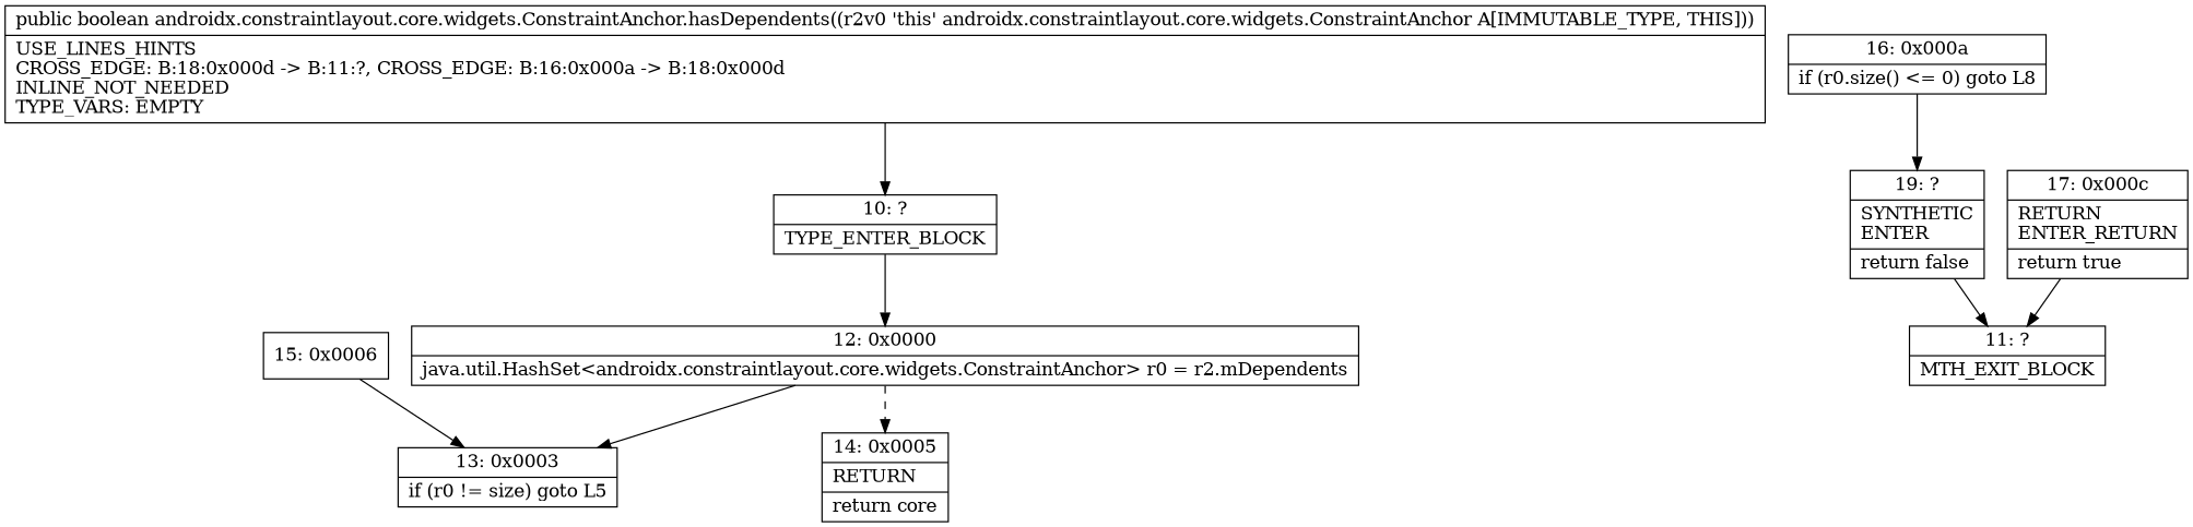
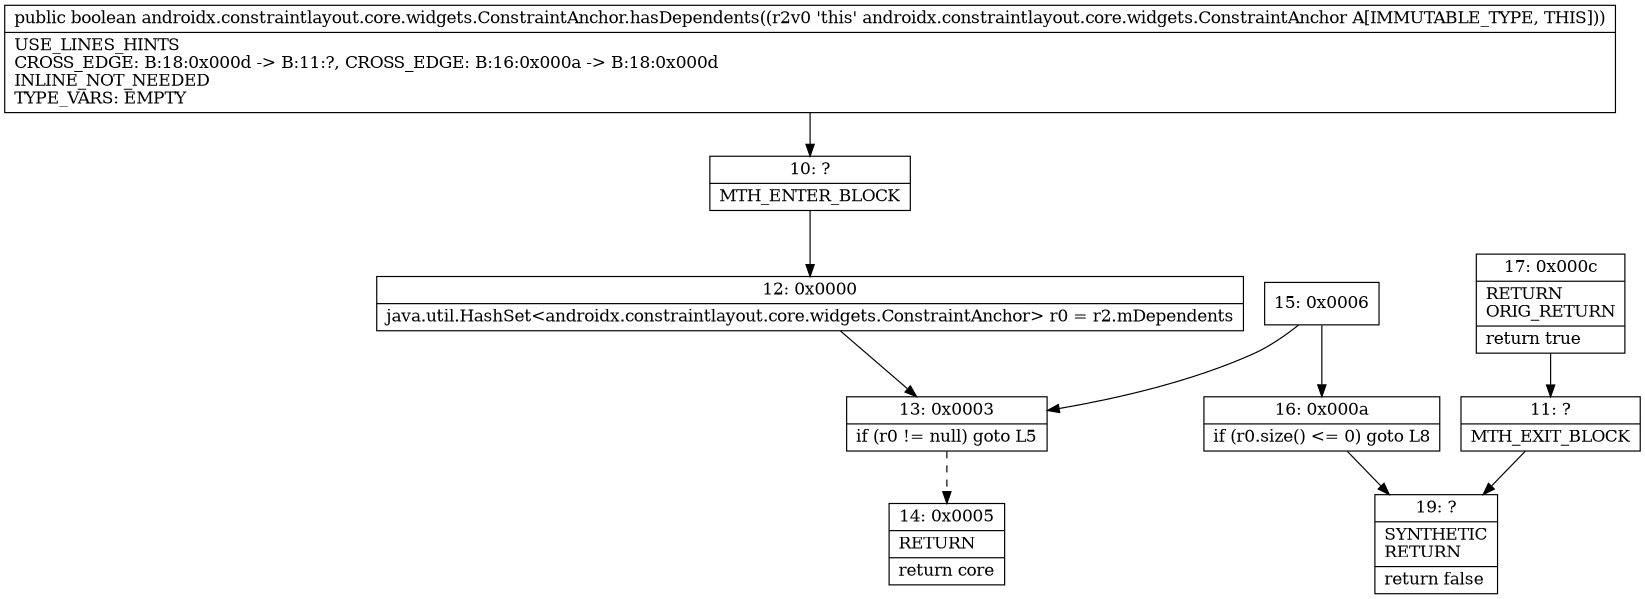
  digraph {
    node [shape=record]
-   n1 [label="{10\:\ ?|TYPE_ENTER_BLOCK\l}"]
+   n1 [label="{10\:\ ?|MTH_ENTER_BLOCK\l}"]
    n2 [label="{12\:\ 0x0000|java.util.HashSet\<androidx.constraintlayout.core.widgets.ConstraintAnchor\> r0 = r2.mDependents\l}"]
-   n3 [label="{13\:\ 0x0003|if (r0 != size) goto L5\l}"]
+   n3 [label="{13\:\ 0x0003|if (r0 != null) goto L5\l}"]
    n4 [label="{14\:\ 0x0005|RETURN\l|return core\l}"]
    n5 [label="{15\:\ 0x0006}"]
    n6 [label="{16\:\ 0x000a|if (r0.size() \<= 0) goto L8\l}"]
    n7 [label="{11\:\ ?|MTH_EXIT_BLOCK\l}"]
-   n8 [label="{19\:\ ?|SYNTHETIC\lENTER\l|return false\l}"]
-   n9 [label="{17\:\ 0x000c|RETURN\lENTER_RETURN\l|return true\l}"]
+   n8 [label="{19\:\ ?|SYNTHETIC\lRETURN\l|return false\l}"]
+   n9 [label="{17\:\ 0x000c|RETURN\lORIG_RETURN\l|return true\l}"]
    n10 [label="{public boolean androidx.constraintlayout.core.widgets.ConstraintAnchor.hasDependents((r2v0 'this' androidx.constraintlayout.core.widgets.ConstraintAnchor A[IMMUTABLE_TYPE, THIS]))  | USE_LINES_HINTS\lCROSS_EDGE: B:18:0x000d \-\> B:11:?, CROSS_EDGE: B:16:0x000a \-\> B:18:0x000d\lINLINE_NOT_NEEDED\lTYPE_VARS: EMPTY\l}"]
    n1 -> n2
    n2 -> n3
-   n2 -> n4 [style=dashed]
+   n3 -> n4 [style=dashed]
    n5 -> n3
+   n5 -> n6
    n6 -> n8
-   n8 -> n7
+   n7 -> n8
    n9 -> n7
    n10 -> n1
  }
